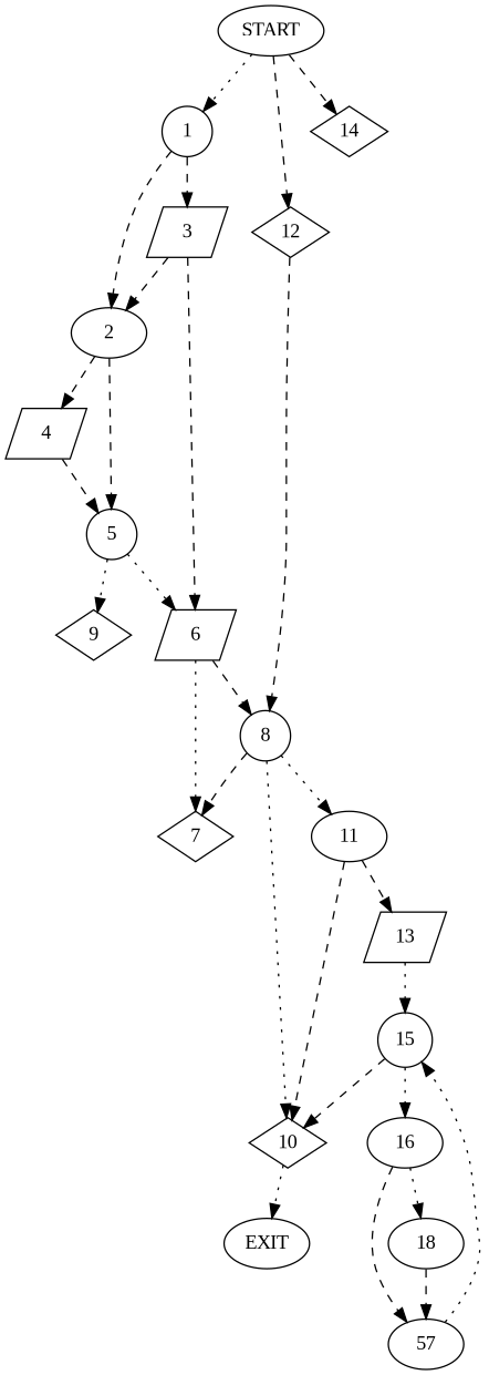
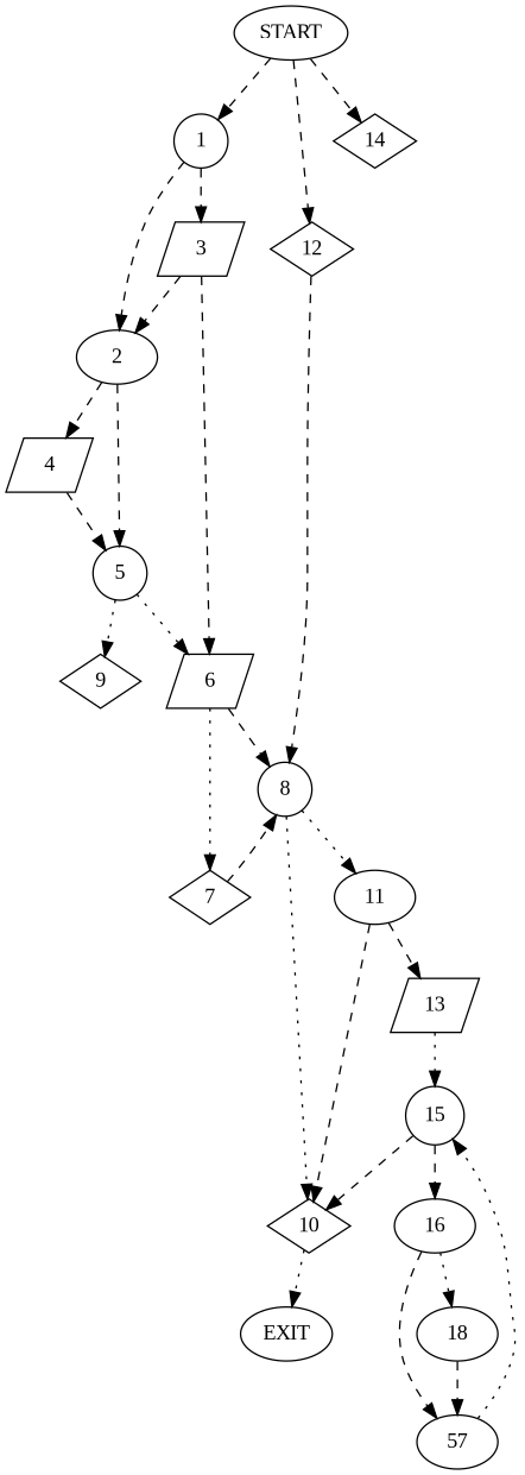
  digraph {
    fontname="Liberation Serif"
    node [fontname="Liberation Serif" shape=ellipse]
    edge [fontname="Liberation Serif" style=dashed]
    n1 [label=START]
    1 [shape=circle]
    12 [shape=diamond]
    14 [shape=diamond]
    2
    3 [shape=parallelogram]
    8 [shape=circle]
    n8 [label=EXIT]
    4 [shape=parallelogram]
    5 [shape=circle]
    6 [shape=parallelogram]
    9 [shape=diamond]
    7 [shape=diamond]
    10 [shape=diamond]
    11
    13 [shape=parallelogram]
    15 [shape=circle]
    16
    n19 [label=57]
    18
-   n1 -> 1 [style=dotted]
+   n1 -> 1
    n1 -> 12
    n1 -> 14
    1 -> 2
    1 -> 3
    12 -> 8
    2 -> 4
    2 -> 5
    3 -> 2
    3 -> 6
    8 -> 10 [style=dotted]
    8 -> 11 [style=dotted]
    4 -> 5
    5 -> 6 [style=dotted]
    5 -> 9 [style=dotted]
    6 -> 8
    6 -> 7 [style=dotted]
-   8 -> 7
+   7 -> 8
    10 -> n8 [style=dotted]
    11 -> 10
    11 -> 13
    13 -> 15 [style=dotted]
    15 -> 10
-   15 -> 16 [style=dotted]
+   15 -> 16
    16 -> n19
    16 -> 18 [style=dotted]
    n19 -> 15 [style=dotted]
    18 -> n19
  }
